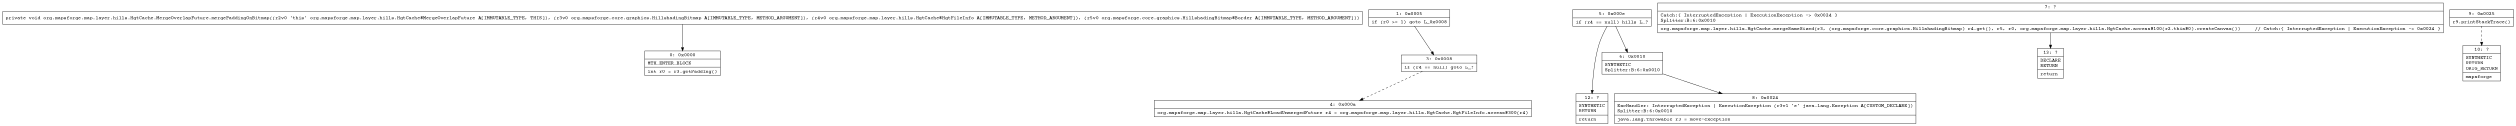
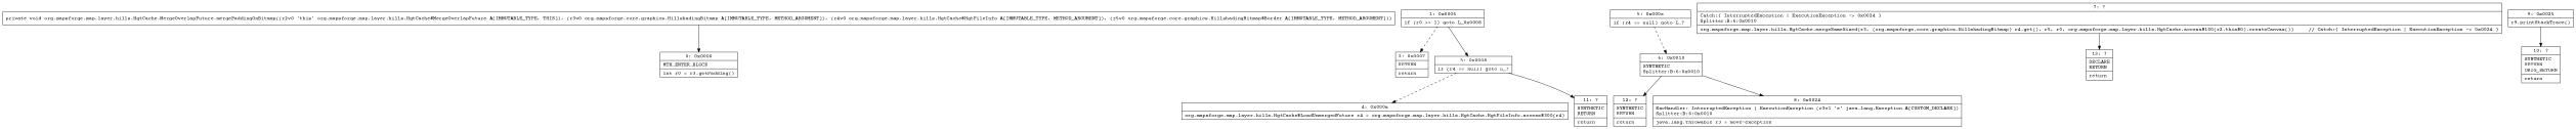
  digraph {
    fontname="Courier Prime"
    node [fontname="Courier Prime" shape=record]
    edge [fontname="Courier Prime"]
    n1 [label="{0\:\ 0x0000|MTH_ENTER_BLOCK\l|int r0 = r3.getPadding()\l}"]
    n2 [label="{1\:\ 0x0005|if (r0 \>= 1) goto L_0x0008\l}"]
+   n3 [label="{2\:\ 0x0007|RETURN\l|return\l}"]
    n4 [label="{3\:\ 0x0008|if (r4 == null) goto L_?\l}"]
    n5 [label="{4\:\ 0x000a|org.mapsforge.map.layer.hills.HgtCache$LoadUnmergedFuture r4 = org.mapsforge.map.layer.hills.HgtCache.HgtFileInfo.access$300(r4)\l}"]
-   n7 [label="{5\:\ 0x000e|if (r4 == null) hills L_?\l}"]
+   n6 [label="{11\:\ ?|SYNTHETIC\lRETURN\l|return\l}"]
+   n7 [label="{5\:\ 0x000e|if (r4 == null) goto L_?\l}"]
    n8 [label="{6\:\ 0x0010|SYNTHETIC\lSplitter:B:6:0x0010\l}"]
    n9 [label="{12\:\ ?|SYNTHETIC\lRETURN\l|return\l}"]
    n10 [label="{8\:\ 0x0024|ExcHandler: InterruptedException \| ExecutionException (r3v1 'e' java.lang.Exception A[CUSTOM_DECLARE])\lSplitter:B:6:0x0010\l|java.lang.Throwable r3 = move\-exception\l}"]
    n11 [label="{7\:\ ?|Catch:\{ InterruptedException \| ExecutionException \-\> 0x0024 \}\lSplitter:B:6:0x0010\l|org.mapsforge.map.layer.hills.HgtCache.mergeSameSized(r3, (org.mapsforge.core.graphics.HillshadingBitmap) r4.get(), r5, r0, org.mapsforge.map.layer.hills.HgtCache.access$100(r2.this$0).createCanvas())     \/\/ Catch:\{ InterruptedException \| ExecutionException \-\> 0x0024 \}\l}"]
    n12 [label="{13\:\ ?|DECLARE\lRETURN\l|return\l}"]
    n13 [label="{9\:\ 0x0025|r9.printStackTrace()\l}"]
-   n14 [label="{10\:\ ?|SYNTHETIC\lRETURN\lORIG_RETURN\l|mapsforge\l}"]
+   n14 [label="{10\:\ ?|SYNTHETIC\lRETURN\lORIG_RETURN\l|return\l}"]
    n15 [label="{private void org.mapsforge.map.layer.hills.HgtCache.MergeOverlapFuture.mergePaddingOnBitmap((r2v0 'this' org.mapsforge.map.layer.hills.HgtCache$MergeOverlapFuture A[IMMUTABLE_TYPE, THIS]), (r3v0 org.mapsforge.core.graphics.HillshadingBitmap A[IMMUTABLE_TYPE, METHOD_ARGUMENT]), (r4v0 org.mapsforge.map.layer.hills.HgtCache$HgtFileInfo A[IMMUTABLE_TYPE, METHOD_ARGUMENT]), (r5v0 org.mapsforge.core.graphics.HillshadingBitmap$Border A[IMMUTABLE_TYPE, METHOD_ARGUMENT])) }"]
+   n2 -> n3 [style=dashed]
    n2 -> n4
    n4 -> n5 [style=dashed]
-   n7 -> n8 [style=solid]
-   n7 -> n9
+   n4 -> n6
+   n7 -> n8 [style=dashed]
+   n8 -> n9
    n8 -> n10
    n11 -> n12
-   n13 -> n14 [style=dashed]
+   n13 -> n14
    n15 -> n1
  }
